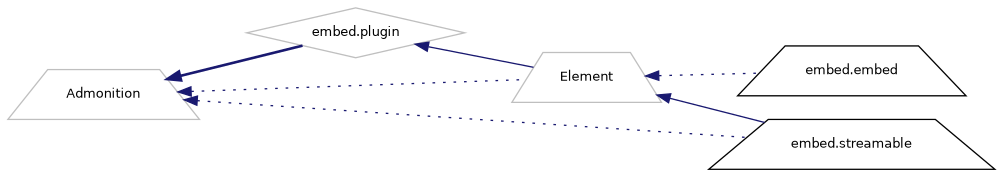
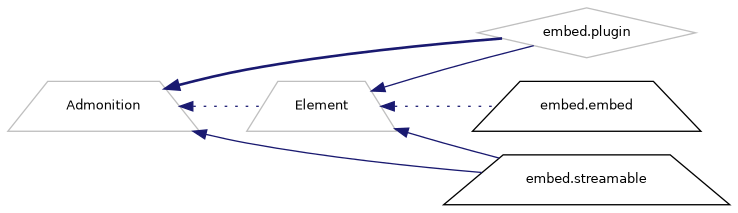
  digraph {
    rankdir=LR
    node [color=grey75 fillcolor=white fontname=Helvetica fontsize=10 shape=trapezium style=filled]
    edge [color=midnightblue dir=back fontname=Helvetica fontsize=10 labelfontname=Helvetica labelfontsize=10 style=solid]
    n1 [height=0.2 label=Admonition width=0.4]
    n2 [height=0.2 label="embed.plugin" shape=diamond width=0.4]
    n3 [color=black height=0.2 label="embed.streamable" width=0.4]
    n4 [height=0.2 label=Element width=0.4]
    n5 [color=black height=0.2 label="embed.embed" width=0.4]
    n1 -> n2 [style=bold]
-   n1 -> n3 [style=dotted]
+   n1 -> n3
    n1 -> n4 [style=dotted]
-   n2 -> n4
+   n4 -> n2
    n4 -> n3
    n4 -> n5 [style=dotted]
  }
